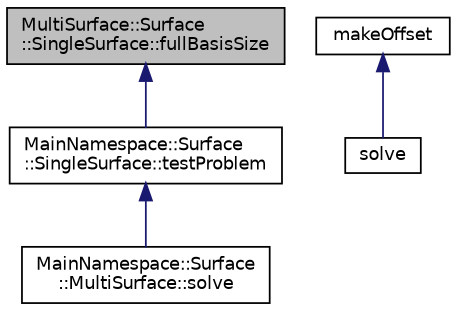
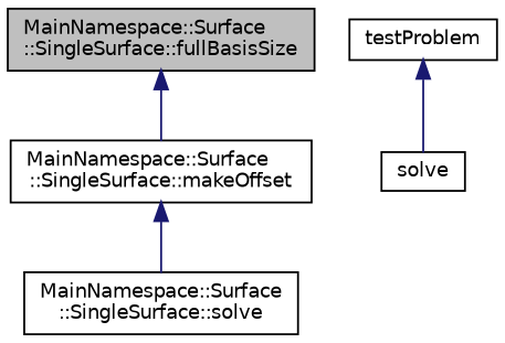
  digraph {
    rankdir=TB
    node [color=black fillcolor=white fontname=Helvetica fontsize=10 shape=record style=filled]
    edge [color=midnightblue dir=back fontname=Helvetica fontsize=10 labelfontname=Helvetica labelfontsize=10 style=solid]
-   n1 [fillcolor=grey75 fontcolor=black height=0.2 label="MultiSurface::Surface\l::SingleSurface::fullBasisSize" width=0.4]
-   n2 [height=0.2 label="MainNamespace::Surface\l::SingleSurface::testProblem" width=0.4]
-   n3 [height=0.2 label="MainNamespace::Surface\l::MultiSurface::solve" width=0.4]
-   n4 [height=0.2 label=makeOffset width=0.4]
+   n1 [fillcolor=grey75 fontcolor=black height=0.2 label="MainNamespace::Surface\l::SingleSurface::fullBasisSize" width=0.4]
+   n2 [height=0.2 label="MainNamespace::Surface\l::SingleSurface::makeOffset" width=0.4]
+   n3 [height=0.2 label="MainNamespace::Surface\l::SingleSurface::solve" width=0.4]
+   n4 [height=0.2 label=testProblem width=0.4]
    n5 [height=0.2 label=solve width=0.4]
    n1 -> n2
    n2 -> n3
    n4 -> n5
  }
